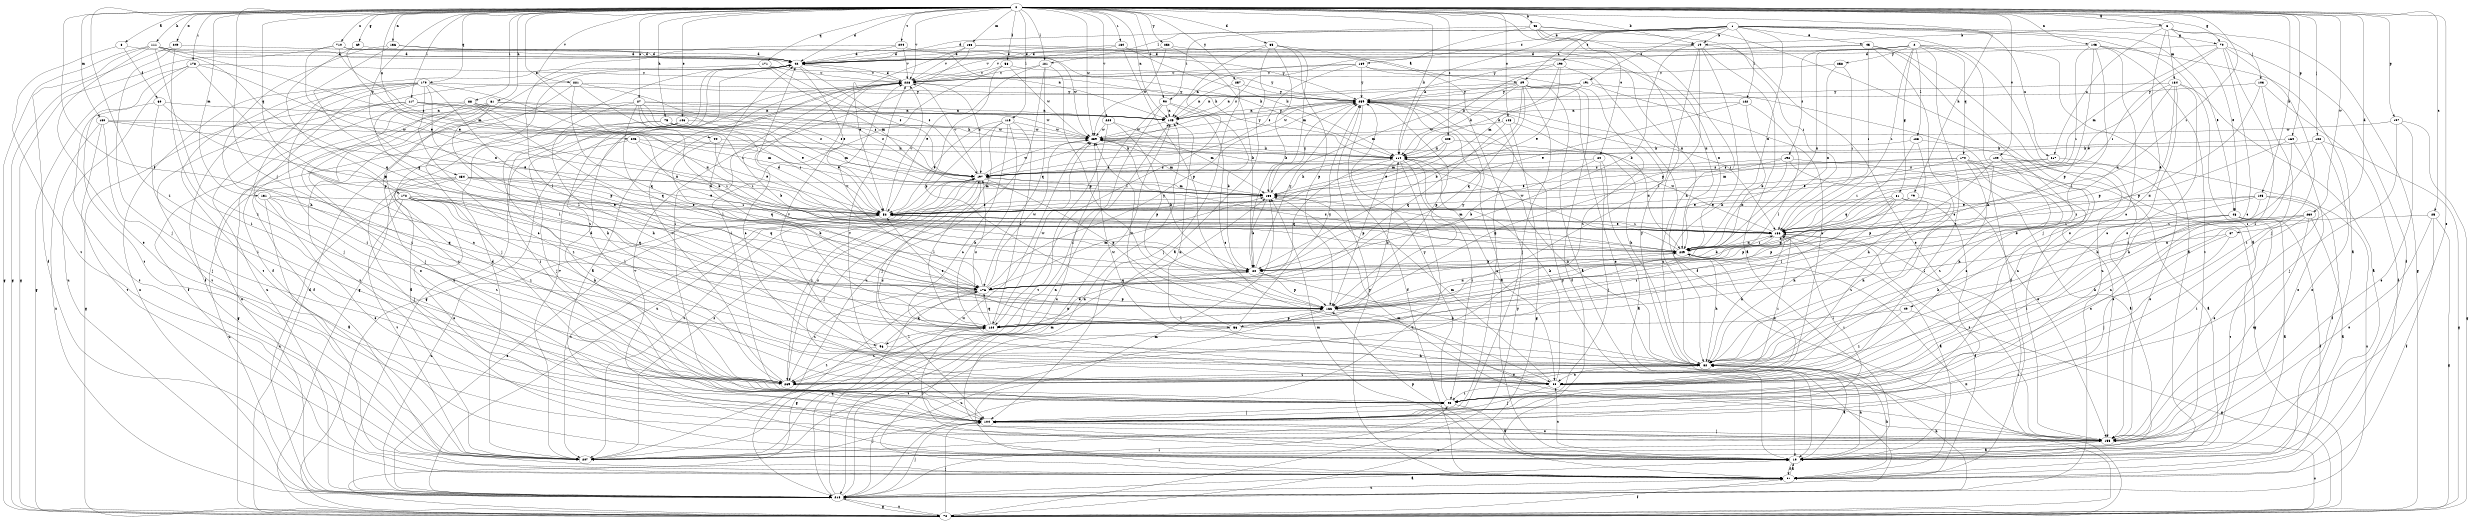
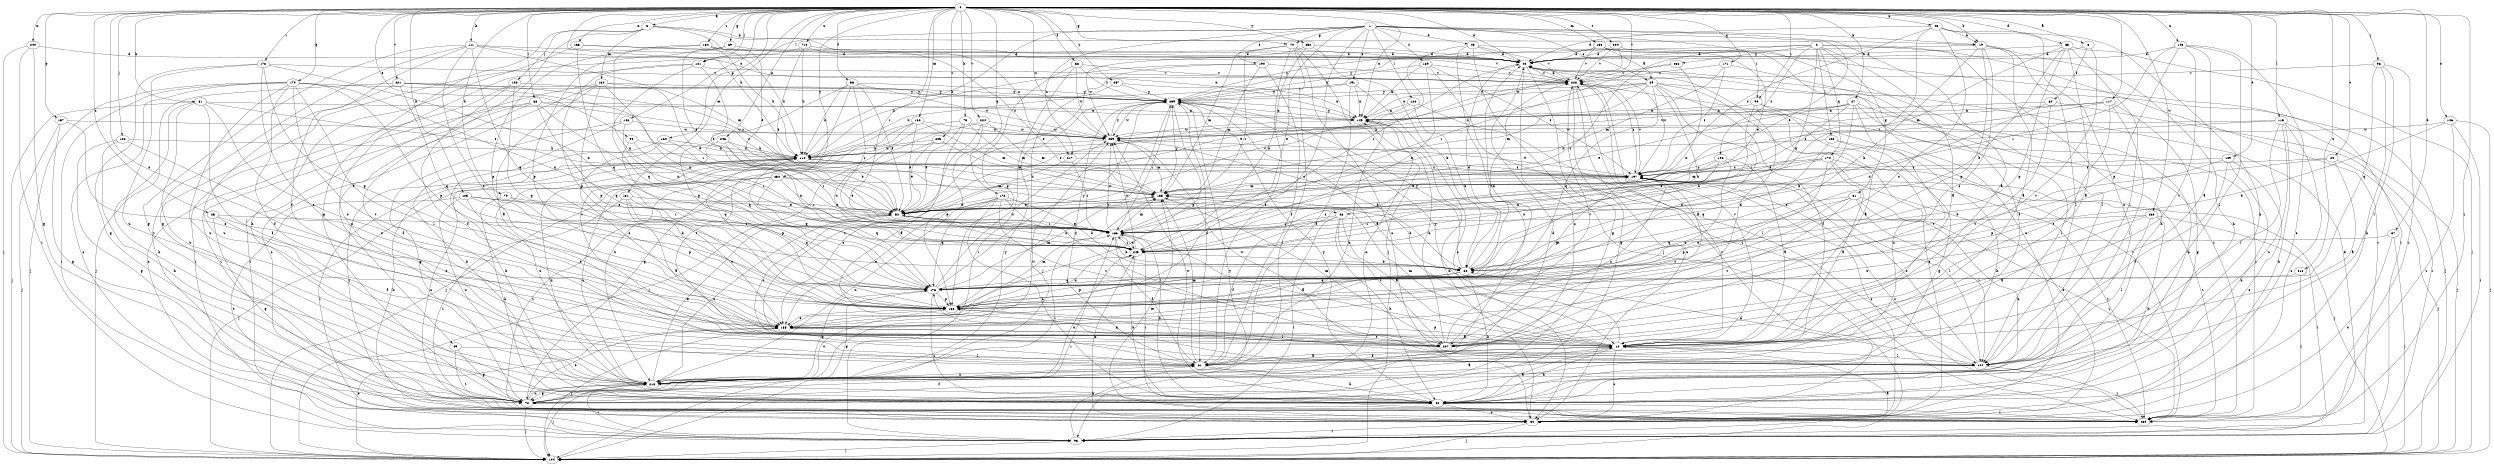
  strict digraph {
    0
    3
    8
    n4 [label=43]
    19
    24
    25
    27
    n9 [label=37]
    35
    42
    44
    56
    58
    69
    70
    75
    79
    81
    88
    90
    96
    102
    105
    111
    114
    115
    117
    121
    130
    131
    133
    136
    143
    145
    146
    148
    149
    155
    157
    164
    170
    171
    172
    178
    184
    186
    204
    205
    n50 [label=710]
+   216
    221
    224
    228
    230
    239
    240
    246
    252
    254
    257
    269
    48
    217
    49
    72
    103
    134
    60
    207
    82
    197
    218
    10
    124
    166
    20
    104
    61
    52
    249
    30
    135
    176
    259
    93
    29
    1
    45
    122
    189
    190
    191
    2
    n95 [label=31]
    123
    174
    192
    258
    0 -> 3 [label=a]
    0 -> 8 [label=a]
    0 -> n4 [label=b]
    0 -> 19 [label=b]
    0 -> 24 [label=c]
    0 -> 25 [label=c]
    0 -> 27 [label=c]
    0 -> n9 [label=d]
    0 -> 35 [label=d]
    0 -> 42 [label=d]
    0 -> 44 [label=e]
    0 -> 56 [label=f]
    0 -> 58 [label=f]
    0 -> 69 [label=g]
    0 -> 70 [label=g]
    0 -> 75 [label=h]
    0 -> 79 [label=h]
    0 -> 81 [label=h]
    0 -> 88 [label=i]
    0 -> 90 [label=i]
    0 -> 96 [label=j]
    0 -> 102 [label=j]
    0 -> 105 [label=k]
    0 -> 111 [label=k]
    0 -> 114 [label=k]
    0 -> 115 [label=l]
    0 -> 117 [label=l]
    0 -> 121 [label=l]
    0 -> 130 [label=m]
    0 -> 131 [label=m]
    0 -> 133 [label=m]
    0 -> 136 [label=n]
    0 -> 143 [label=n]
    0 -> 145 [label=n]
    0 -> 146 [label=o]
    0 -> 148 [label=o]
    0 -> 149 [label=o]
    0 -> 155 [label=o]
    0 -> 157 [label=p]
    0 -> 164 [label=p]
    0 -> 170 [label=q]
    0 -> 171 [label=q]
    0 -> 172 [label=q]
    0 -> 178 [label=r]
    0 -> 184 [label=r]
    0 -> 186 [label=r]
    0 -> 204 [label=t]
    0 -> 205 [label=t]
    0 -> n50 [label=u]
+   0 -> 216 [label=u]
    0 -> 221 [label=v]
    0 -> 224 [label=v]
    0 -> 228 [label=v]
    0 -> 230 [label=w]
    0 -> 239 [label=w]
    0 -> 240 [label=x]
    0 -> 246 [label=x]
    0 -> 252 [label=y]
    0 -> 254 [label=y]
    0 -> 257 [label=y]
    0 -> 269 [label=z]
    3 -> 19 [label=b]
    3 -> 48 [label=e]
    3 -> 217 [label=u]
    3 -> 49 [label=e]
    3 -> 72 [label=g]
    3 -> 103 [label=j]
    3 -> 134 [label=m]
    8 -> 42 [label=d]
    8 -> 60 [label=f]
    8 -> 207 [label=t]
    n4 -> 19 [label=b]
    n4 -> 42 [label=d]
    n4 -> 155 [label=o]
    n4 -> 186 [label=r]
    n4 -> 82 [label=h]
    n4 -> 197 [label=s]
    n4 -> 218 [label=u]
    19 -> 42 [label=d]
    19 -> 155 [label=o]
    19 -> 82 [label=h]
    19 -> 10 [label=a]
    19 -> 124 [label=l]
    19 -> 166 [label=p]
    19 -> 20 [label=b]
    24 -> 197 [label=s]
    24 -> 10 [label=a]
    24 -> 20 [label=b]
    24 -> 104 [label=j]
    25 -> 155 [label=o]
    25 -> 186 [label=r]
    25 -> 72 [label=g]
    25 -> 61 [label=f]
    27 -> 145 [label=n]
    27 -> 186 [label=r]
    27 -> 239 [label=w]
    27 -> 207 [label=t]
    27 -> 82 [label=h]
    27 -> 124 [label=l]
    27 -> 20 [label=b]
    27 -> 52 [label=e]
    n9 -> 104 [label=j]
    n9 -> 249 [label=x]
    n9 -> 30 [label=c]
    35 -> 42 [label=d]
    35 -> 10 [label=a]
    35 -> 124 [label=l]
    35 -> 166 [label=p]
    35 -> 20 [label=b]
    35 -> 104 [label=j]
    35 -> 135 [label=m]
    42 -> 228 [label=v]
    42 -> 269 [label=z]
    42 -> 72 [label=g]
    42 -> 197 [label=s]
    42 -> 218 [label=u]
    42 -> 52 [label=e]
    44 -> 114 [label=k]
    44 -> 186 [label=r]
    44 -> 176 [label=q]
    56 -> 114 [label=k]
    56 -> 186 [label=r]
    56 -> 239 [label=w]
    56 -> 207 [label=t]
-   166 -> 56 [label=p]
+   56 -> 166 [label=p]
    56 -> 52 [label=e]
    56 -> 259 [label=y]
    58 -> 228 [label=v]
    58 -> 239 [label=w]
    58 -> 166 [label=p]
    58 -> 259 [label=y]
    58 -> 93 [label=i]
    69 -> 42 [label=d]
    69 -> 166 [label=p]
    69 -> 52 [label=e]
    70 -> 42 [label=d]
    70 -> 186 [label=r]
    70 -> 104 [label=j]
    70 -> 61 [label=f]
    70 -> 30 [label=c]
    70 -> 135 [label=m]
    70 -> 93 [label=i]
    75 -> 239 [label=w]
    75 -> 72 [label=g]
    75 -> 10 [label=a]
    75 -> 52 [label=e]
    75 -> 135 [label=m]
    79 -> 82 [label=h]
    79 -> 166 [label=p]
    79 -> 52 [label=e]
    81 -> 145 [label=n]
    81 -> 155 [label=o]
    81 -> 82 [label=h]
    81 -> 197 [label=s]
    81 -> 218 [label=u]
    81 -> 104 [label=j]
    81 -> 61 [label=f]
    88 -> 145 [label=n]
    88 -> 269 [label=z]
    88 -> 197 [label=s]
    88 -> 61 [label=f]
    88 -> 249 [label=x]
    88 -> 30 [label=c]
    88 -> 176 [label=q]
    90 -> 145 [label=n]
    90 -> 269 [label=z]
    90 -> 218 [label=u]
    90 -> 20 [label=b]
    90 -> 30 [label=c]
    96 -> 228 [label=v]
    96 -> 269 [label=z]
    96 -> 82 [label=h]
-   124 -> 96 [label=l]
+   96 -> 124 [label=l]
    96 -> 176 [label=q]
    102 -> 114 [label=k]
    102 -> 155 [label=o]
    102 -> 72 [label=g]
    102 -> 82 [label=h]
    105 -> 155 [label=o]
    105 -> 186 [label=r]
    105 -> 218 [label=u]
    105 -> 20 [label=b]
    105 -> 52 [label=e]
    105 -> 30 [label=c]
    111 -> 42 [label=d]
    111 -> 145 [label=n]
    111 -> 155 [label=o]
    111 -> 269 [label=z]
    111 -> 72 [label=g]
    111 -> 61 [label=f]
    111 -> 135 [label=m]
    111 -> 176 [label=q]
    114 -> 197 [label=s]
    114 -> 218 [label=u]
    114 -> 166 [label=p]
    114 -> 30 [label=c]
    114 -> 176 [label=q]
    114 -> 93 [label=i]
    115 -> 239 [label=w]
    115 -> 82 [label=h]
    115 -> 218 [label=u]
    115 -> 124 [label=l]
    115 -> 104 [label=j]
    115 -> 52 [label=e]
    115 -> 30 [label=c]
    117 -> 114 [label=k]
    117 -> 145 [label=n]
    117 -> 72 [label=g]
    117 -> 207 [label=t]
    117 -> 197 [label=s]
    117 -> 124 [label=l]
    121 -> 228 [label=v]
    121 -> 218 [label=u]
    121 -> 166 [label=p]
    121 -> 52 [label=e]
    121 -> 176 [label=q]
    130 -> 239 [label=w]
    130 -> 207 [label=t]
    130 -> 218 [label=u]
    130 -> 104 [label=j]
    130 -> 52 [label=e]
    130 -> 135 [label=m]
    131 -> 155 [label=o]
    131 -> 269 [label=z]
    131 -> 10 [label=a]
    131 -> 52 [label=e]
    131 -> 176 [label=q]
    133 -> 42 [label=d]
    133 -> 228 [label=v]
    133 -> 52 [label=e]
    133 -> 259 [label=y]
    133 -> 93 [label=i]
    133 -> 29 [label=a]
    136 -> 42 [label=d]
    136 -> 114 [label=k]
    136 -> 82 [label=h]
    136 -> 176 [label=q]
    143 -> 42 [label=d]
    143 -> 186 [label=r]
    143 -> 207 [label=t]
    143 -> 10 [label=a]
    143 -> 124 [label=l]
    143 -> 166 [label=p]
    143 -> 30 [label=c]
    145 -> 239 [label=w]
    145 -> 259 [label=y]
    146 -> 239 [label=w]
    146 -> 269 [label=z]
    146 -> 20 [label=b]
    146 -> 104 [label=j]
    146 -> 93 [label=i]
    148 -> 239 [label=w]
    148 -> 72 [label=g]
    148 -> 82 [label=h]
    148 -> 176 [label=q]
    149 -> 82 [label=h]
    149 -> 197 [label=s]
    149 -> 166 [label=p]
    149 -> 61 [label=f]
    149 -> 30 [label=c]
    155 -> 207 [label=t]
    155 -> 10 [label=a]
    155 -> 104 [label=j]
    155 -> 135 [label=m]
    157 -> 155 [label=o]
    157 -> 239 [label=w]
    157 -> 72 [label=g]
    157 -> 104 [label=j]
    164 -> 114 [label=k]
    164 -> 155 [label=o]
    164 -> 82 [label=h]
    164 -> 249 [label=x]
    170 -> 207 [label=t]
    170 -> 218 [label=u]
    170 -> 124 [label=l]
    170 -> 166 [label=p]
    170 -> 104 [label=j]
    170 -> 61 [label=f]
    170 -> 249 [label=x]
    170 -> 30 [label=c]
    170 -> 259 [label=y]
    170 -> 93 [label=i]
    171 -> 228 [label=v]
    171 -> 197 [label=s]
    171 -> 61 [label=f]
    171 -> 135 [label=m]
    172 -> 155 [label=o]
    172 -> 207 [label=t]
    172 -> 82 [label=h]
    172 -> 218 [label=u]
    172 -> 124 [label=l]
    172 -> 20 [label=b]
    172 -> 52 [label=e]
    172 -> 176 [label=q]
    178 -> 228 [label=v]
    178 -> 72 [label=g]
    178 -> 207 [label=t]
    178 -> 218 [label=u]
    178 -> 166 [label=p]
    178 -> 249 [label=x]
    184 -> 42 [label=d]
    184 -> 114 [label=k]
    184 -> 228 [label=v]
    184 -> 166 [label=p]
    184 -> 249 [label=x]
    186 -> 239 [label=w]
    186 -> 82 [label=h]
    186 -> 10 [label=a]
    186 -> 20 [label=b]
    186 -> 61 [label=f]
    186 -> 52 [label=e]
    186 -> 249 [label=x]
    186 -> 135 [label=m]
    204 -> 42 [label=d]
    204 -> 228 [label=v]
    204 -> 239 [label=w]
    204 -> 124 [label=l]
    205 -> 114 [label=k]
    205 -> 52 [label=e]
    205 -> 249 [label=x]
    205 -> 135 [label=m]
    n50 -> 42 [label=d]
    n50 -> 114 [label=k]
    n50 -> 72 [label=g]
    n50 -> 197 [label=s]
    n50 -> 52 [label=e]
+   216 -> 269 [label=z]
+   216 -> 176 [label=q]
    221 -> 186 [label=r]
    221 -> 197 [label=s]
    221 -> 218 [label=u]
    221 -> 104 [label=j]
    221 -> 176 [label=q]
    221 -> 259 [label=y]
    224 -> 239 [label=w]
    224 -> 207 [label=t]
    224 -> 166 [label=p]
    224 -> 135 [label=m]
    228 -> 42 [label=d]
    228 -> 72 [label=g]
    228 -> 197 [label=s]
    228 -> 10 [label=a]
    228 -> 30 [label=c]
    228 -> 259 [label=y]
    230 -> 155 [label=o]
    230 -> 186 [label=r]
    230 -> 82 [label=h]
    230 -> 10 [label=a]
    230 -> 124 [label=l]
    230 -> 93 [label=i]
    239 -> 114 [label=k]
    239 -> 20 [label=b]
    239 -> 135 [label=m]
    239 -> 259 [label=y]
    240 -> 42 [label=d]
    240 -> 72 [label=g]
    240 -> 104 [label=j]
    240 -> 93 [label=i]
    246 -> 114 [label=k]
    246 -> 186 [label=r]
    246 -> 269 [label=z]
    246 -> 52 [label=e]
    252 -> 42 [label=d]
    252 -> 239 [label=w]
    252 -> 20 [label=b]
    252 -> 249 [label=x]
    254 -> 186 [label=r]
    254 -> 269 [label=z]
    254 -> 218 [label=u]
    254 -> 104 [label=j]
    254 -> 52 [label=e]
    254 -> 135 [label=m]
    254 -> 176 [label=q]
    257 -> 145 [label=n]
    257 -> 104 [label=j]
    257 -> 259 [label=y]
    269 -> 186 [label=r]
    269 -> 228 [label=v]
    269 -> 197 [label=s]
    48 -> 186 [label=r]
    48 -> 207 [label=t]
    48 -> 82 [label=h]
    48 -> 10 [label=a]
    48 -> 61 [label=f]
    48 -> 93 [label=i]
    217 -> 155 [label=o]
    217 -> 186 [label=r]
    217 -> 197 [label=s]
    49 -> 269 [label=z]
    49 -> 72 [label=g]
    49 -> 124 [label=l]
    72 -> 42 [label=d]
    72 -> 155 [label=o]
    72 -> 186 [label=r]
    72 -> 218 [label=u]
    72 -> 104 [label=j]
    72 -> 61 [label=f]
    72 -> 249 [label=x]
    72 -> 259 [label=y]
    103 -> 166 [label=p]
    103 -> 61 [label=f]
    103 -> 259 [label=y]
    103 -> 93 [label=i]
    134 -> 10 [label=a]
    134 -> 166 [label=p]
    134 -> 52 [label=e]
    134 -> 249 [label=x]
    134 -> 30 [label=c]
    134 -> 259 [label=y]
    134 -> 93 [label=i]
    60 -> 145 [label=n]
    60 -> 207 [label=t]
    60 -> 249 [label=x]
    60 -> 93 [label=i]
    207 -> 42 [label=d]
    207 -> 145 [label=n]
    207 -> 228 [label=v]
    207 -> 197 [label=s]
-   207 -> 104 [label=j]
+   224 -> 104 [label=j]
    207 -> 135 [label=m]
    82 -> 114 [label=k]
    82 -> 239 [label=w]
    82 -> 269 [label=z]
    82 -> 10 [label=a]
    82 -> 30 [label=c]
    82 -> 259 [label=y]
    197 -> 228 [label=v]
    197 -> 239 [label=w]
    197 -> 269 [label=z]
    197 -> 207 [label=t]
    197 -> 124 [label=l]
    197 -> 166 [label=p]
    197 -> 104 [label=j]
    197 -> 135 [label=m]
    218 -> 145 [label=n]
    218 -> 239 [label=w]
    218 -> 72 [label=g]
    218 -> 82 [label=h]
    218 -> 10 [label=a]
    218 -> 104 [label=j]
    218 -> 52 [label=e]
    218 -> 176 [label=q]
    218 -> 93 [label=i]
    10 -> 228 [label=v]
    10 -> 82 [label=h]
    10 -> 124 [label=l]
    10 -> 166 [label=p]
    10 -> 61 [label=f]
    10 -> 30 [label=c]
    10 -> 135 [label=m]
    10 -> 259 [label=y]
    124 -> 239 [label=w]
    124 -> 269 [label=z]
    124 -> 197 [label=s]
    124 -> 20 [label=d]
    124 -> 176 [label=q]
    166 -> 42 [label=d]
    166 -> 155 [label=o]
    166 -> 218 [label=u]
    166 -> 124 [label=l]
    166 -> 249 [label=x]
    166 -> 259 [label=y]
    20 -> 42 [label=d]
    20 -> 82 [label=h]
    20 -> 166 [label=p]
    20 -> 176 [label=q]
    20 -> 259 [label=y]
    104 -> 155 [label=o]
    104 -> 186 [label=r]
    61 -> 145 [label=n]
    61 -> 82 [label=h]
    61 -> 218 [label=u]
    61 -> 10 [label=a]
    61 -> 135 [label=m]
    61 -> 259 [label=y]
    52 -> 186 [label=r]
    52 -> 228 [label=v]
    52 -> 207 [label=t]
    52 -> 218 [label=u]
    52 -> 249 [label=x]
    249 -> 186 [label=r]
    249 -> 239 [label=w]
    249 -> 82 [label=h]
    249 -> 197 [label=s]
    249 -> 20 [label=b]
    30 -> 114 [label=k]
    30 -> 145 [label=n]
    30 -> 228 [label=v]
    30 -> 197 [label=s]
    30 -> 104 [label=j]
    30 -> 249 [label=x]
    30 -> 135 [label=m]
    30 -> 93 [label=i]
    135 -> 114 [label=k]
    135 -> 20 [label=b]
    135 -> 52 [label=e]
    135 -> 259 [label=y]
    176 -> 228 [label=v]
    176 -> 239 [label=w]
    176 -> 269 [label=z]
    176 -> 72 [label=g]
    176 -> 166 [label=p]
    176 -> 135 [label=m]
    176 -> 259 [label=y]
    259 -> 145 [label=n]
    259 -> 186 [label=r]
    259 -> 239 [label=w]
    259 -> 10 [label=a]
    259 -> 166 [label=p]
    259 -> 61 [label=f]
    93 -> 42 [label=d]
    93 -> 10 [label=a]
    93 -> 104 [label=j]
    93 -> 259 [label=y]
    29 -> 114 [label=k]
    29 -> 145 [label=n]
    29 -> 155 [label=o]
    29 -> 10 [label=a]
    29 -> 20 [label=b]
    29 -> 104 [label=j]
    29 -> 61 [label=f]
    29 -> 135 [label=m]
    29 -> 176 [label=q]
    29 -> 259 [label=y]
    1 -> 19 [label=b]
    1 -> 70 [label=g]
    1 -> 90 [label=i]
    1 -> 114 [label=k]
    1 -> 121 [label=l]
    1 -> 155 [label=o]
    1 -> 48 [label=e]
    1 -> 217 [label=u]
    1 -> 10 [label=a]
    1 -> 249 [label=x]
    1 -> 29 [label=c]
    1 -> 45 [label=e]
    1 -> 122 [label=l]
    1 -> 189 [label=s]
    1 -> 190 [label=s]
    1 -> 191 [label=s]
    45 -> 42 [label=d]
    45 -> 186 [label=r]
    45 -> 228 [label=v]
    45 -> 218 [label=u]
    45 -> 104 [label=j]
    45 -> 30 [label=c]
    122 -> 145 [label=n]
    122 -> 124 [label=l]
    122 -> 20 [label=b]
    122 -> 52 [label=e]
    189 -> 145 [label=n]
    189 -> 228 [label=v]
    189 -> 269 [label=z]
    189 -> 197 [label=s]
    189 -> 249 [label=x]
    189 -> 259 [label=y]
    190 -> 114 [label=k]
    190 -> 228 [label=v]
    190 -> 61 [label=f]
    190 -> 52 [label=e]
    190 -> 135 [label=m]
    191 -> 114 [label=k]
    191 -> 145 [label=n]
    191 -> 61 [label=f]
    191 -> 30 [label=c]
    191 -> 259 [label=y]
    2 -> 186 [label=r]
    2 -> 82 [label=h]
    2 -> 10 [label=a]
    2 -> 249 [label=x]
    2 -> 259 [label=y]
    2 -> 93 [label=t]
    2 -> n95 [label=g]
    2 -> 123 [label=l]
    2 -> 174 [label=q]
    2 -> 192 [label=s]
    2 -> 258 [label=y]
    n95 -> 269 [label=z]
    n95 -> 207 [label=t]
    n95 -> 82 [label=h]
    n95 -> 124 [label=l]
    n95 -> 166 [label=p]
    n95 -> 52 [label=e]
    n95 -> 176 [label=q]
    123 -> 114 [label=k]
    123 -> 72 [label=g]
    123 -> 82 [label=h]
    123 -> 176 [label=q]
    174 -> 155 [label=o]
    174 -> 269 [label=z]
    174 -> 197 [label=s]
    174 -> 10 [label=a]
    174 -> 52 [label=e]
    174 -> 30 [label=c]
    174 -> 135 [label=m]
    192 -> 155 [label=o]
    192 -> 197 [label=s]
    192 -> 10 [label=a]
    192 -> 52 [label=e]
    192 -> 249 [label=x]
    258 -> 186 [label=r]
    258 -> 228 [label=v]
    258 -> 249 [label=x]
  }
